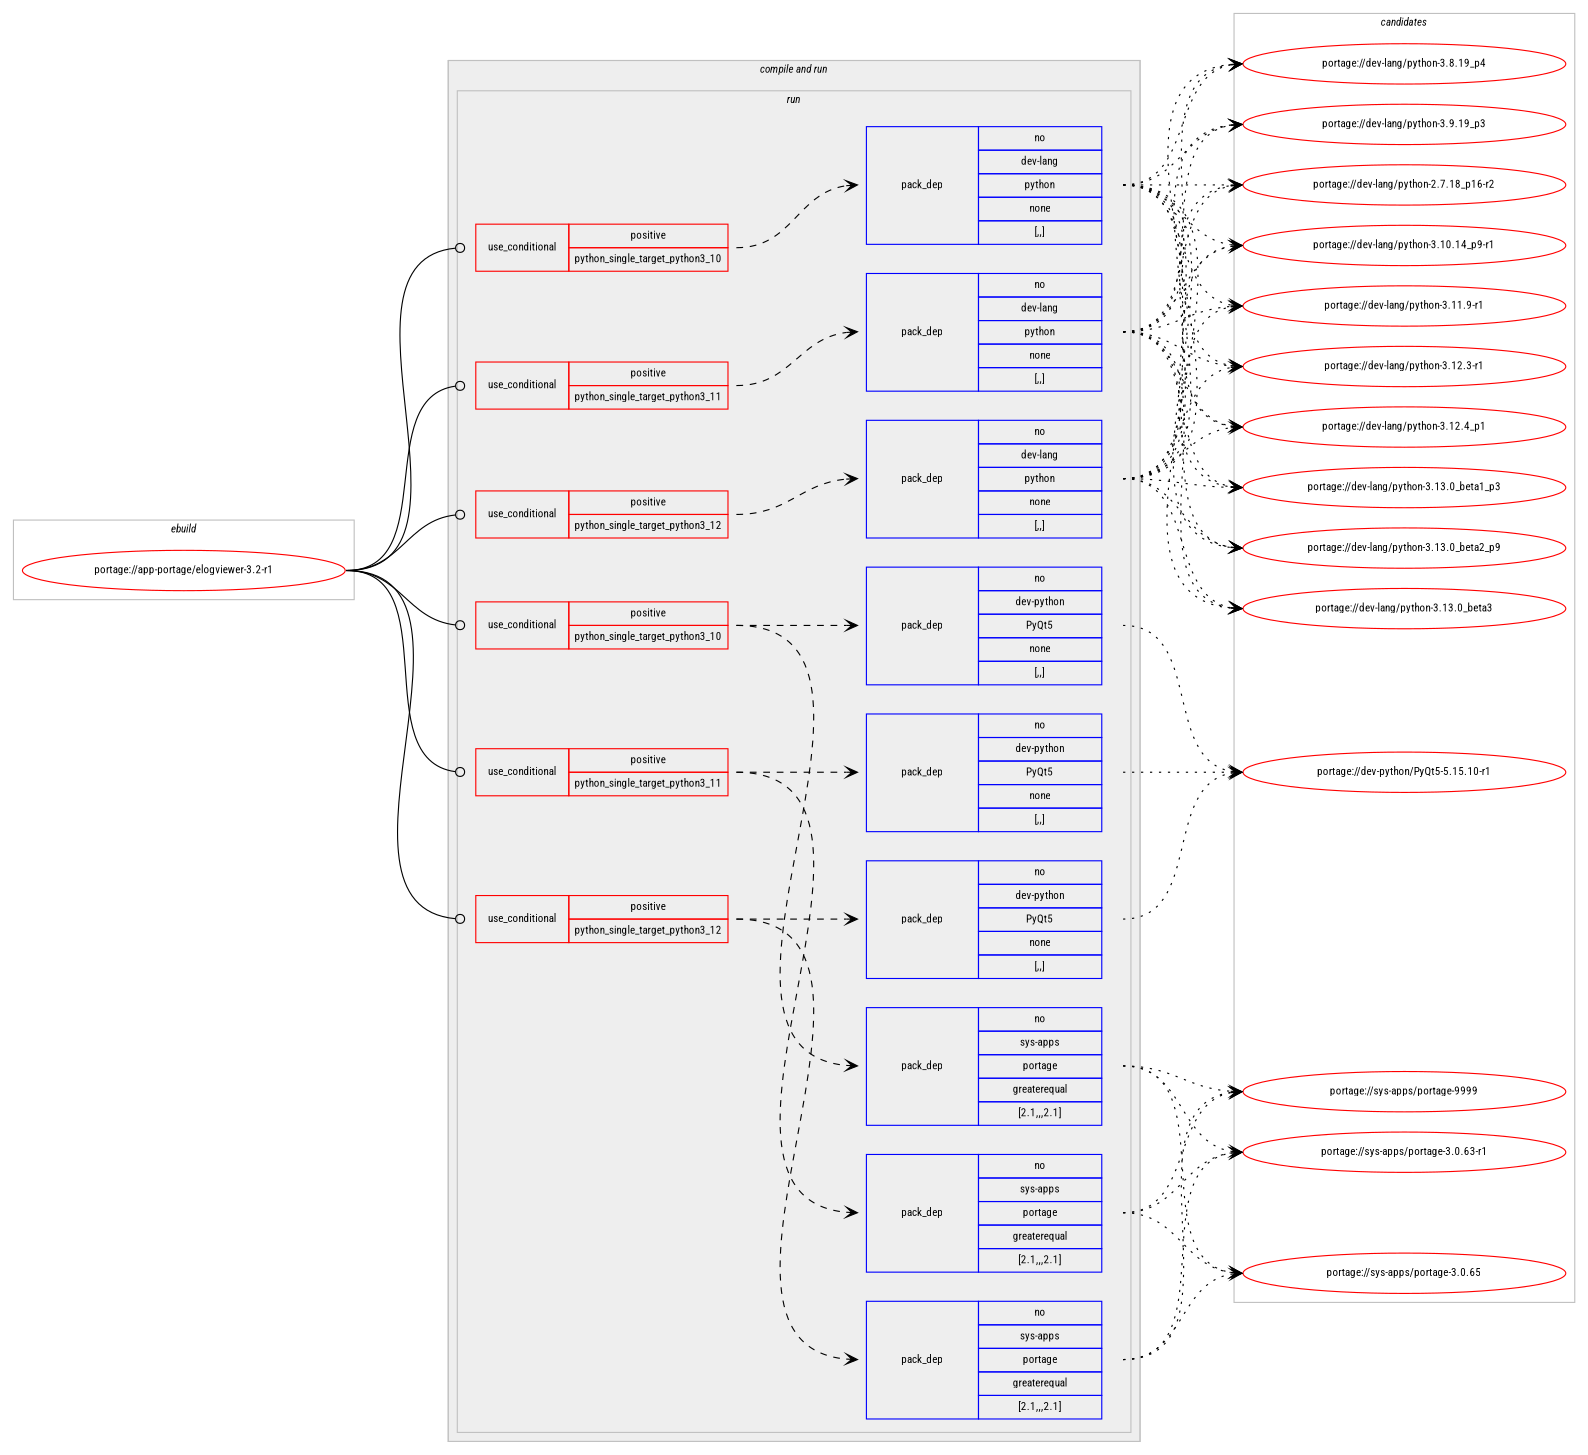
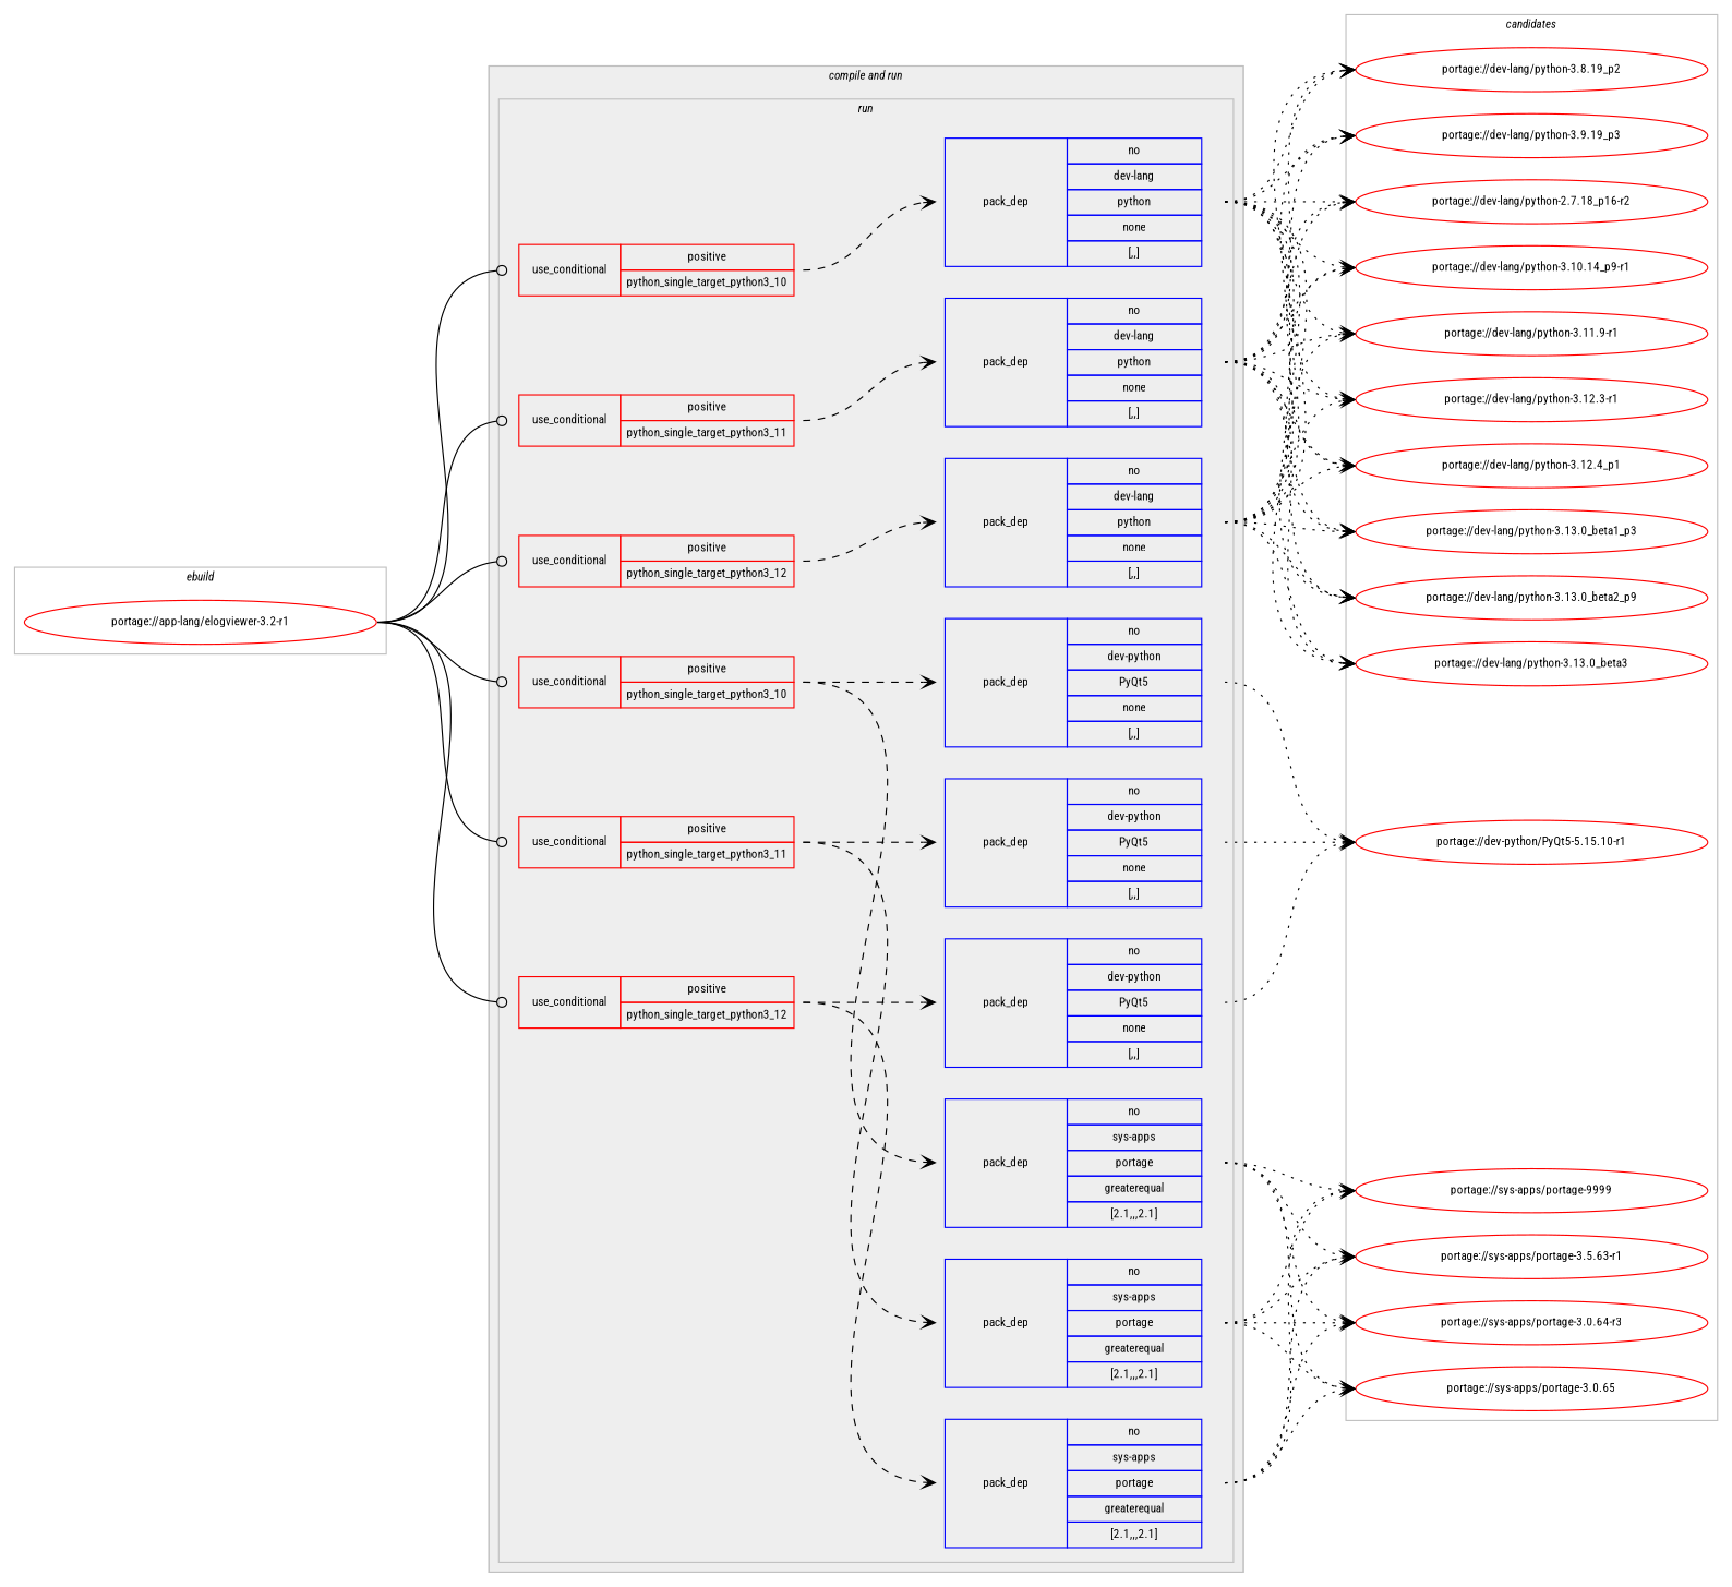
  digraph {
    compound=true
    concentrate=true
    fontname="Roboto Condensed"
    fontsize=10
    newrank=true
    rankdir=LR
    ranksep=1.5
    node [color=red fontname="Roboto Condensed" fontsize=10]
    edge [arrowhead=vee fontname="Roboto Condensed" headport=w style=dotted tailport=e weight=100]
-   n1 [label="portage://app-portage/elogviewer-3.2-r1" width=4]
+   n1 [label="portage://app-lang/elogviewer-3.2-r1" width=4]
    n2 [color=blue label=<<TABLE BORDER="0" CELLBORDER="1" CELLSPACING="0" CELLPADDING="4" WIDTH="220"><TR><TD ROWSPAN="6" CELLPADDING="30">pack_dep</TD></TR><TR><TD WIDTH="110">no</TD></TR><TR><TD>dev-lang</TD></TR><TR><TD>python</TD></TR><TR><TD>none</TD></TR><TR><TD>[,,]</TD></TR></TABLE>> shape=none]
    n3 [label=<<TABLE BORDER="0" CELLBORDER="1" CELLSPACING="0" CELLPADDING="4"><TR><TD ROWSPAN="3" CELLPADDING="10">use_conditional</TD></TR><TR><TD>positive</TD></TR><TR><TD>python_single_target_python3_10</TD></TR></TABLE>> shape=none]
    n4 [color=blue label=<<TABLE BORDER="0" CELLBORDER="1" CELLSPACING="0" CELLPADDING="4" WIDTH="220"><TR><TD ROWSPAN="6" CELLPADDING="30">pack_dep</TD></TR><TR><TD WIDTH="110">no</TD></TR><TR><TD>dev-python</TD></TR><TR><TD>PyQt5</TD></TR><TR><TD>none</TD></TR><TR><TD>[,,]</TD></TR></TABLE>> shape=none]
    n5 [color=blue label=<<TABLE BORDER="0" CELLBORDER="1" CELLSPACING="0" CELLPADDING="4" WIDTH="220"><TR><TD ROWSPAN="6" CELLPADDING="30">pack_dep</TD></TR><TR><TD WIDTH="110">no</TD></TR><TR><TD>sys-apps</TD></TR><TR><TD>portage</TD></TR><TR><TD>greaterequal</TD></TR><TR><TD>[2.1,,,2.1]</TD></TR></TABLE>> shape=none]
    n6 [label=<<TABLE BORDER="0" CELLBORDER="1" CELLSPACING="0" CELLPADDING="4"><TR><TD ROWSPAN="3" CELLPADDING="10">use_conditional</TD></TR><TR><TD>positive</TD></TR><TR><TD>python_single_target_python3_10</TD></TR></TABLE>> shape=none]
    n7 [color=blue label=<<TABLE BORDER="0" CELLBORDER="1" CELLSPACING="0" CELLPADDING="4" WIDTH="220"><TR><TD ROWSPAN="6" CELLPADDING="30">pack_dep</TD></TR><TR><TD WIDTH="110">no</TD></TR><TR><TD>dev-lang</TD></TR><TR><TD>python</TD></TR><TR><TD>none</TD></TR><TR><TD>[,,]</TD></TR></TABLE>> shape=none]
    n8 [label=<<TABLE BORDER="0" CELLBORDER="1" CELLSPACING="0" CELLPADDING="4"><TR><TD ROWSPAN="3" CELLPADDING="10">use_conditional</TD></TR><TR><TD>positive</TD></TR><TR><TD>python_single_target_python3_11</TD></TR></TABLE>> shape=none]
    n9 [color=blue label=<<TABLE BORDER="0" CELLBORDER="1" CELLSPACING="0" CELLPADDING="4" WIDTH="220"><TR><TD ROWSPAN="6" CELLPADDING="30">pack_dep</TD></TR><TR><TD WIDTH="110">no</TD></TR><TR><TD>dev-python</TD></TR><TR><TD>PyQt5</TD></TR><TR><TD>none</TD></TR><TR><TD>[,,]</TD></TR></TABLE>> shape=none]
    n10 [color=blue label=<<TABLE BORDER="0" CELLBORDER="1" CELLSPACING="0" CELLPADDING="4" WIDTH="220"><TR><TD ROWSPAN="6" CELLPADDING="30">pack_dep</TD></TR><TR><TD WIDTH="110">no</TD></TR><TR><TD>sys-apps</TD></TR><TR><TD>portage</TD></TR><TR><TD>greaterequal</TD></TR><TR><TD>[2.1,,,2.1]</TD></TR></TABLE>> shape=none]
    n11 [label=<<TABLE BORDER="0" CELLBORDER="1" CELLSPACING="0" CELLPADDING="4"><TR><TD ROWSPAN="3" CELLPADDING="10">use_conditional</TD></TR><TR><TD>positive</TD></TR><TR><TD>python_single_target_python3_11</TD></TR></TABLE>> shape=none]
    n12 [color=blue label=<<TABLE BORDER="0" CELLBORDER="1" CELLSPACING="0" CELLPADDING="4" WIDTH="220"><TR><TD ROWSPAN="6" CELLPADDING="30">pack_dep</TD></TR><TR><TD WIDTH="110">no</TD></TR><TR><TD>dev-lang</TD></TR><TR><TD>python</TD></TR><TR><TD>none</TD></TR><TR><TD>[,,]</TD></TR></TABLE>> shape=none]
    n13 [label=<<TABLE BORDER="0" CELLBORDER="1" CELLSPACING="0" CELLPADDING="4"><TR><TD ROWSPAN="3" CELLPADDING="10">use_conditional</TD></TR><TR><TD>positive</TD></TR><TR><TD>python_single_target_python3_12</TD></TR></TABLE>> shape=none]
    n14 [color=blue label=<<TABLE BORDER="0" CELLBORDER="1" CELLSPACING="0" CELLPADDING="4" WIDTH="220"><TR><TD ROWSPAN="6" CELLPADDING="30">pack_dep</TD></TR><TR><TD WIDTH="110">no</TD></TR><TR><TD>dev-python</TD></TR><TR><TD>PyQt5</TD></TR><TR><TD>none</TD></TR><TR><TD>[,,]</TD></TR></TABLE>> shape=none]
    n15 [color=blue label=<<TABLE BORDER="0" CELLBORDER="1" CELLSPACING="0" CELLPADDING="4" WIDTH="220"><TR><TD ROWSPAN="6" CELLPADDING="30">pack_dep</TD></TR><TR><TD WIDTH="110">no</TD></TR><TR><TD>sys-apps</TD></TR><TR><TD>portage</TD></TR><TR><TD>greaterequal</TD></TR><TR><TD>[2.1,,,2.1]</TD></TR></TABLE>> shape=none]
    n16 [label=<<TABLE BORDER="0" CELLBORDER="1" CELLSPACING="0" CELLPADDING="4"><TR><TD ROWSPAN="3" CELLPADDING="10">use_conditional</TD></TR><TR><TD>positive</TD></TR><TR><TD>python_single_target_python3_12</TD></TR></TABLE>> shape=none]
    n17 [label="portage://dev-lang/python-2.7.18_p16-r2" width=4]
    n18 [label="portage://dev-lang/python-3.10.14_p9-r1" width=4]
    n19 [label="portage://dev-lang/python-3.11.9-r1" width=4]
    n20 [label="portage://dev-lang/python-3.12.3-r1" width=4]
    n21 [label="portage://dev-lang/python-3.12.4_p1" width=4]
    n22 [label="portage://dev-lang/python-3.13.0_beta1_p3" width=4]
    n23 [label="portage://dev-lang/python-3.13.0_beta2_p9" width=4]
    n24 [label="portage://dev-lang/python-3.13.0_beta3" width=4]
-   n25 [label="portage://dev-lang/python-3.8.19_p4" width=4]
+   n25 [label="portage://dev-lang/python-3.8.19_p2" width=4]
    n26 [label="portage://dev-lang/python-3.9.19_p3" width=4]
    n27 [label="portage://dev-python/PyQt5-5.15.10-r1" width=4]
-   n28 [label="portage://sys-apps/portage-3.0.63-r1" width=4]
+   n28 [label="portage://sys-apps/portage-3.5.63-r1" width=4]
+   n29 [label="portage://sys-apps/portage-3.0.64-r3" width=4]
    n30 [label="portage://sys-apps/portage-3.0.65" width=4]
    n31 [label="portage://sys-apps/portage-9999" width=4]
    subgraph cluster_1 {
      color=gray
      label=<<i>ebuild</i>>
      rank=same
      n1
    }
    subgraph cluster_2 {
      color=gray
      label=<<i>dependencies</i>>
      subgraph cluster_3 {
        color=gray
        fillcolor="#eeeeee"
        label=<<i>compile</i>>
        style=filled
      }
      subgraph cluster_4 {
        color=gray
        fillcolor="#eeeeee"
        label=<<i>compile and run</i>>
        style=filled
      }
      subgraph cluster_5 {
        color=gray
        fillcolor="#eeeeee"
        label=<<i>run</i>>
        style=filled
        subgraph sub_6 {
          color=gray
          fillcolor="#eeeeee"
          label=<<i>run</i>>
          style=filled
          n3
          subgraph sub_7 {
            color=gray
            fillcolor="#eeeeee"
            label=<<i>run</i>>
            style=filled
            n2
          }
        }
        subgraph sub_8 {
          color=gray
          fillcolor="#eeeeee"
          label=<<i>run</i>>
          style=filled
          n6
          subgraph sub_9 {
            color=gray
            fillcolor="#eeeeee"
            label=<<i>run</i>>
            style=filled
            n4
          }
          subgraph sub_10 {
            color=gray
            fillcolor="#eeeeee"
            label=<<i>run</i>>
            style=filled
            n5
          }
        }
        subgraph sub_11 {
          color=gray
          fillcolor="#eeeeee"
          label=<<i>run</i>>
          style=filled
          n8
          subgraph sub_12 {
            color=gray
            fillcolor="#eeeeee"
            label=<<i>run</i>>
            style=filled
            n7
          }
        }
        subgraph sub_13 {
          color=gray
          fillcolor="#eeeeee"
          label=<<i>run</i>>
          style=filled
          n11
          subgraph sub_14 {
            color=gray
            fillcolor="#eeeeee"
            label=<<i>run</i>>
            style=filled
            n9
          }
          subgraph sub_15 {
            color=gray
            fillcolor="#eeeeee"
            label=<<i>run</i>>
            style=filled
            n10
          }
        }
        subgraph sub_16 {
          color=gray
          fillcolor="#eeeeee"
          label=<<i>run</i>>
          style=filled
          n13
          subgraph sub_17 {
            color=gray
            fillcolor="#eeeeee"
            label=<<i>run</i>>
            style=filled
            n12
          }
        }
        subgraph sub_18 {
          color=gray
          fillcolor="#eeeeee"
          label=<<i>run</i>>
          style=filled
          n16
          subgraph sub_19 {
            color=gray
            fillcolor="#eeeeee"
            label=<<i>run</i>>
            style=filled
            n14
          }
          subgraph sub_20 {
            color=gray
            fillcolor="#eeeeee"
            label=<<i>run</i>>
            style=filled
            n15
          }
        }
      }
    }
    subgraph cluster_21 {
      color=gray
      label=<<i>candidates</i>>
      rank=same
      subgraph sub_22 {
        color=black
        label=<<i>candidates</i>>
        nodesep=1
        rank=same
        n17
        n18
        n19
        n20
        n21
        n22
        n23
        n24
        n25
        n26
      }
      subgraph sub_23 {
        color=black
        label=<<i>candidates</i>>
        nodesep=1
        rank=same
        n27
      }
      subgraph sub_24 {
        color=black
        label=<<i>candidates</i>>
        nodesep=1
        rank=same
        n28
+       n29
        n30
        n31
      }
      subgraph sub_25 {
        color=black
        label=<<i>candidates</i>>
        nodesep=1
        rank=same
        n17
        n18
        n19
        n20
        n21
        n22
        n23
        n24
        n25
        n26
      }
      subgraph sub_26 {
        color=black
        label=<<i>candidates</i>>
        nodesep=1
        rank=same
        n27
      }
      subgraph sub_27 {
        color=black
        label=<<i>candidates</i>>
        nodesep=1
        rank=same
        n28
+       n29
        n30
        n31
      }
      subgraph sub_28 {
        color=black
        label=<<i>candidates</i>>
        nodesep=1
        rank=same
        n17
        n18
        n19
        n20
        n21
        n22
        n23
        n24
        n25
        n26
      }
      subgraph sub_29 {
        color=black
        label=<<i>candidates</i>>
        nodesep=1
        rank=same
        n27
      }
      subgraph sub_30 {
        color=black
        label=<<i>candidates</i>>
        nodesep=1
        rank=same
        n28
+       n29
        n30
        n31
      }
    }
    n1 -> n3 [arrowhead=odot style=solid weight=20]
    n1 -> n6 [arrowhead=odot style=solid weight=20]
    n1 -> n8 [arrowhead=odot style=solid weight=20]
    n1 -> n11 [arrowhead=odot style=solid weight=20]
    n1 -> n13 [arrowhead=odot style=solid weight=20]
    n1 -> n16 [arrowhead=odot style=solid weight=20]
    n2 -> n17
    n2 -> n18
    n2 -> n19
    n2 -> n20
    n2 -> n21
    n2 -> n22
    n2 -> n23
    n2 -> n24
    n2 -> n25
    n2 -> n26
    n3 -> n2 [style=dashed weight=20]
    n4 -> n27
    n5 -> n28
+   n5 -> n29
    n5 -> n30
    n5 -> n31
    n6 -> n4 [style=dashed weight=20]
    n6 -> n5 [style=dashed weight=20]
    n7 -> n17
    n7 -> n18
    n7 -> n19
    n7 -> n20
    n7 -> n21
    n7 -> n22
    n7 -> n23
    n7 -> n24
    n7 -> n25
    n7 -> n26
    n8 -> n7 [style=dashed weight=20]
    n9 -> n27
    n10 -> n28
+   n10 -> n29
    n10 -> n30
    n10 -> n31
    n11 -> n9 [style=dashed weight=20]
    n11 -> n10 [style=dashed weight=20]
    n12 -> n17
    n12 -> n18
    n12 -> n19
    n12 -> n20
    n12 -> n21
    n12 -> n22
    n12 -> n23
    n12 -> n24
    n12 -> n25
    n12 -> n26
    n13 -> n12 [style=dashed weight=20]
    n14 -> n27
    n15 -> n28
+   n15 -> n29
    n15 -> n30
    n15 -> n31
    n16 -> n14 [style=dashed weight=20]
    n16 -> n15 [style=dashed weight=20]
  }
